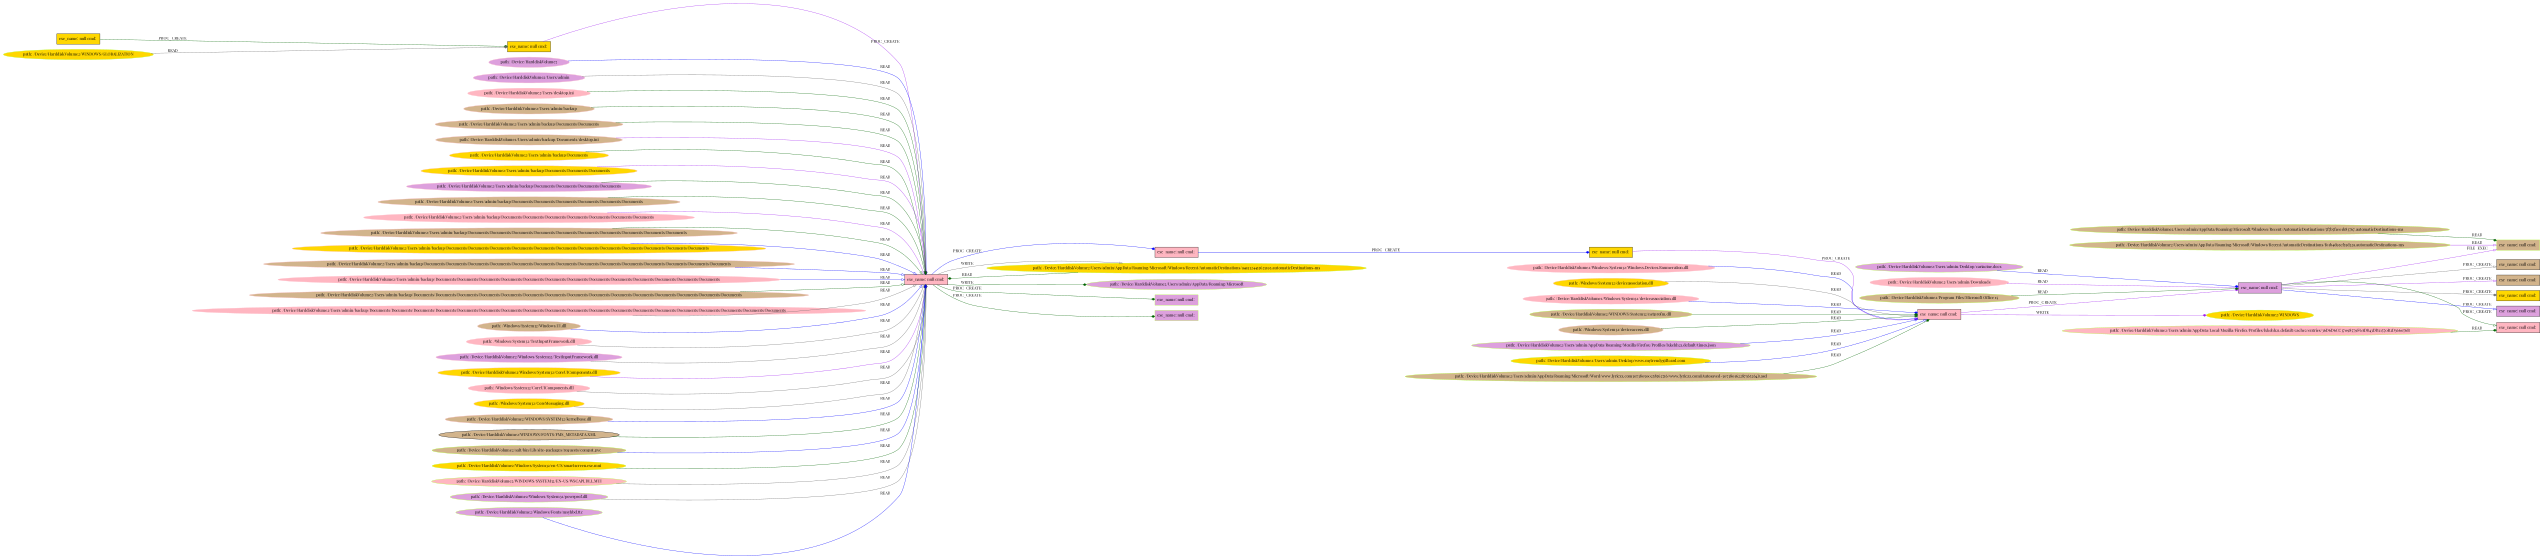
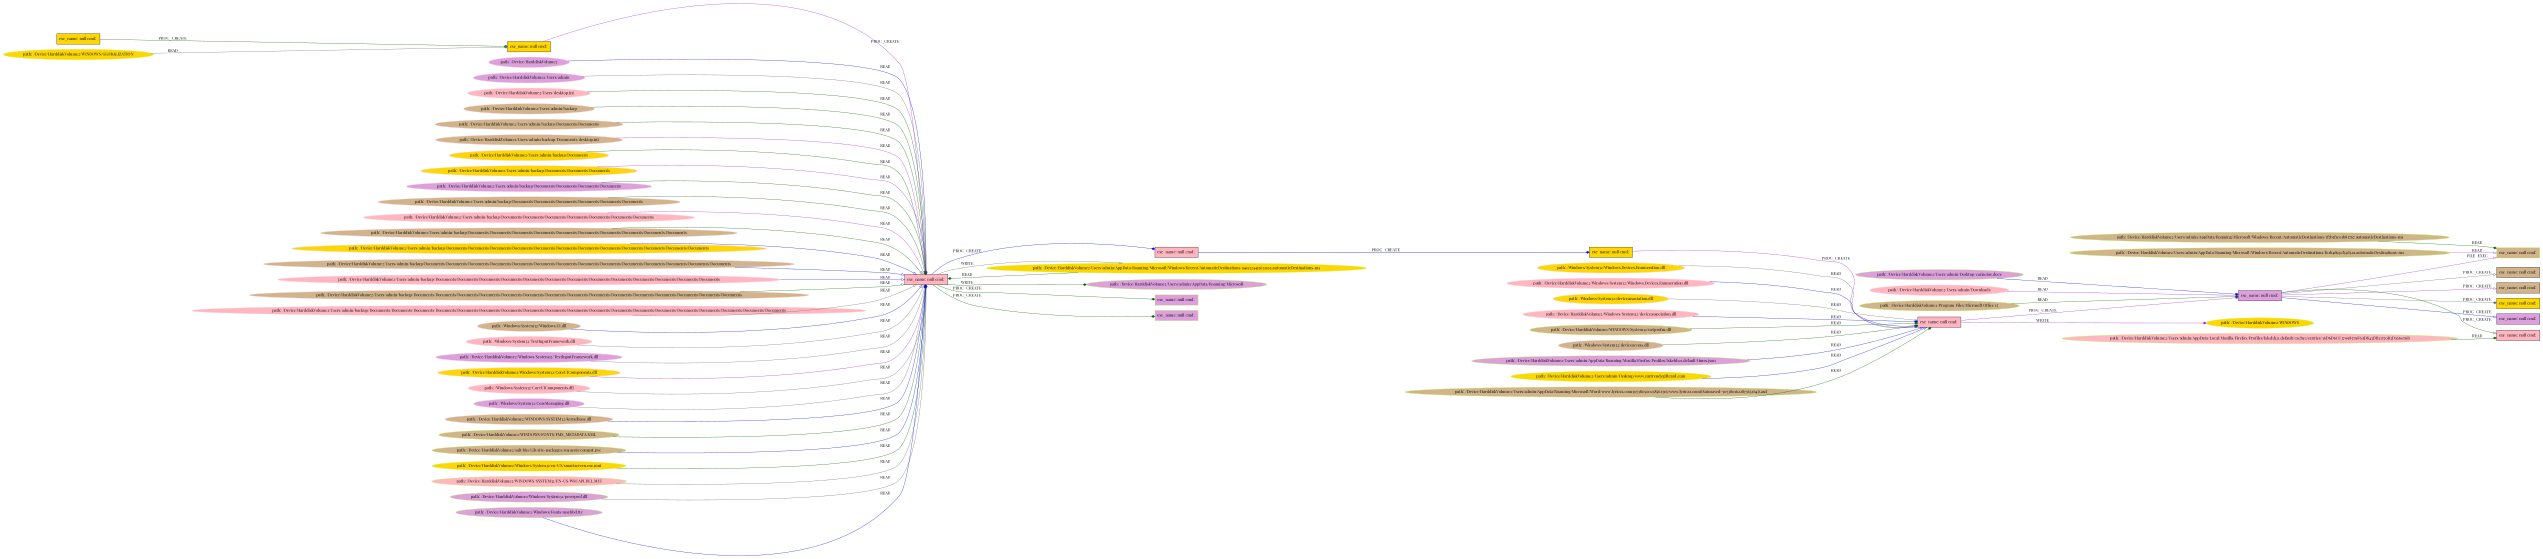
  digraph {
    fontname="Playfair Display"
    rankdir=LR
    node [color=pink fillcolor=tan fontname="Playfair Display" shape=oval style=filled]
    edge [arrowhead=diamond color=darkgreen fontname="Playfair Display"]
    n1 [color=black fillcolor=plum label="exe_name: null cmd: " shape=box style="solid,filled"]
    n2 [color=greenyellow label="exe_name: null cmd: " shape=box style="solid,filled"]
    n3 [color=black fillcolor=plum label="exe_name: null cmd: " shape=box style="solid,filled"]
    n4 [color=black label="exe_name: null cmd: " shape=box style="solid,filled"]
    n5 [color=black label="exe_name: null cmd: " shape=box style="solid,filled"]
    n6 [color=black fillcolor=gold label="exe_name: null cmd: " shape=box style="solid,filled"]
    n7 [color=black fillcolor=lightpink label="exe_name: null cmd: " shape=box style="solid,filled"]
    n8 [fillcolor=lightpink label="path: /Device/HarddiskVolume2/Users/admin/Downloads"]
    n9 [color=black fillcolor=gold label="exe_name: null cmd: " shape=box style="solid,filled"]
    n10 [color=black fillcolor=gold label="exe_name: null cmd: " shape=box style="solid,filled"]
    n11 [color=black fillcolor=lightpink label="exe_name: null cmd: " shape=box style="solid,filled"]
    n12 [color=black fillcolor=lightpink label="exe_name: null cmd: " shape=box style="solid,filled"]
    n13 [color=greenyellow fillcolor=gold label="path: /Device/HarddiskVolume2/Users/admin/AppData/Roaming/Microsoft/Windows/Recent/AutomaticDestinations/a4a5324453625195.automaticDestinations-ms"]
    n14 [color=greenyellow fillcolor=plum label="path: /Device/HarddiskVolume2/Users/admin/AppData/Roaming/Microsoft"]
    n15 [color=greenyellow fillcolor=plum label="exe_name: null cmd: " shape=box style="solid,filled"]
    n16 [color=greenyellow fillcolor=plum label="exe_name: null cmd: " shape=box style="solid,filled"]
    n17 [color=black fillcolor=gold label="exe_name: null cmd: " shape=box style="solid,filled"]
    n18 [fillcolor=plum label="path: /Device/HarddiskVolume2"]
    n19 [fillcolor=plum label="path: /Device/HarddiskVolume2/Users/admin"]
    n20 [fillcolor=lightpink label="path: /Device/HarddiskVolume2/Users/desktop.ini"]
    n21 [label="path: /Device/HarddiskVolume2/Users/admin/backup"]
    n22 [label="path: /Device/HarddiskVolume2/Users/admin/backup/Documents/Documents"]
    n23 [label="path: /Device/HarddiskVolume2/Users/admin/backup/Documents/desktop.ini"]
    n24 [fillcolor=gold label="path: /Device/HarddiskVolume2/Users/admin/backup/Documents"]
    n25 [fillcolor=gold label="path: /Device/HarddiskVolume2/Users/admin/backup/Documents/Documents/Documents"]
    n26 [fillcolor=plum label="path: /Device/HarddiskVolume2/Users/admin/backup/Documents/Documents/Documents/Documents"]
    n27 [label="path: /Device/HarddiskVolume2/Users/admin/backup/Documents/Documents/Documents/Documents/Documents/Documents"]
    n28 [fillcolor=lightpink label="path: /Device/HarddiskVolume2/Users/admin/backup/Documents/Documents/Documents/Documents/Documents/Documents/Documents"]
    n29 [label="path: /Device/HarddiskVolume2/Users/admin/backup/Documents/Documents/Documents/Documents/Documents/Documents/Documents/Documents/Documents/Documents"]
    n30 [fillcolor=gold label="path: /Device/HarddiskVolume2/Users/admin/backup/Documents/Documents/Documents/Documents/Documents/Documents/Documents/Documents/Documents/Documents/Documents/Documents"]
    n31 [label="path: /Device/HarddiskVolume2/Users/admin/backup/Documents/Documents/Documents/Documents/Documents/Documents/Documents/Documents/Documents/Documents/Documents/Documents/Documents/Documents"]
    n32 [fillcolor=lightpink label="path: /Device/HarddiskVolume2/Users/admin/backup/Documents/Documents/Documents/Documents/Documents/Documents/Documents/Documents/Documents/Documents/Documents/Documents/Documents"]
    n33 [label="path: /Device/HarddiskVolume2/Users/admin/backup/Documents/Documents/Documents/Documents/Documents/Documents/Documents/Documents/Documents/Documents/Documents/Documents/Documents/Documents/Documents"]
    n34 [fillcolor=lightpink label="path: /Device/HarddiskVolume2/Users/admin/backup/Documents/Documents/Documents/Documents/Documents/Documents/Documents/Documents/Documents/Documents/Documents/Documents/Documents/Documents/Documents/Documents/Documents/Documents/Documents"]
    n35 [label="path: /Windows/System32/Windows.UI.dll"]
    n36 [fillcolor=lightpink label="path: /Windows/System32/TextInputFramework.dll"]
    n37 [fillcolor=plum label="path: /Device/HarddiskVolume2/Windows/System32/TextInputFramework.dll"]
    n38 [fillcolor=gold label="path: /Device/HarddiskVolume2/Windows/System32/CoreUIComponents.dll"]
    n39 [fillcolor=lightpink label="path: /Windows/System32/CoreUIComponents.dll"]
-   n40 [fillcolor=gold label="path: /Windows/System32/CoreMessaging.dll"]
+   n40 [fillcolor=plum label="path: /Windows/System32/CoreMessaging.dll"]
    n41 [label="path: /Device/HarddiskVolume2/WINDOWS/SYSTEM32/kernelbase.dll"]
    n42 [color=black fillcolor=lightpink label="exe_name: null cmd: " shape=box style="solid,filled"]
    n43 [color=greenyellow fillcolor=gold label="path: /Device/HarddiskVolume2/WINDOWS"]
+   n44 [fillcolor=gold label="path: /Windows/System32/Windows.Devices.Enumeration.dll"]
    n45 [fillcolor=lightpink label="path: /Device/HarddiskVolume2/Windows/System32/Windows.Devices.Enumeration.dll"]
    n46 [fillcolor=gold label="path: /Windows/System32/deviceassociation.dll"]
    n47 [fillcolor=lightpink label="path: /Device/HarddiskVolume2/Windows/System32/deviceassociation.dll"]
    n48 [color=greenyellow label="path: /Device/HarddiskVolume2/WINDOWS/System32/netprofm.dll"]
    n49 [label="path: /Windows/System32/deviceaccess.dll"]
-   n50 [color=black label="path: /Device/HarddiskVolume2/WINDOWS/FONTS/FMS_METADATA.XML"]
+   n50 [color=greenyellow label="path: /Device/HarddiskVolume2/WINDOWS/FONTS/FMS_METADATA.XML"]
    n51 [color=greenyellow label="path: /Device/HarddiskVolume2/Program Files/Microsoft Office 15"]
    n52 [color=greenyellow label="path: /Device/HarddiskVolume2/salt/bin/Lib/site-packages/requests/compat.pyc"]
    n53 [color=greenyellow fillcolor=gold label="path: /Device/HarddiskVolume2/WINDOWS/GLOBALIZATION"]
    n54 [color=greenyellow fillcolor=gold label="path: /Device/HarddiskVolume2/Windows/System32/en-US/smartscreen.exe.mui"]
    n55 [color=greenyellow fillcolor=plum label="path: /Device/HarddiskVolume2/Users/admin/AppData/Roaming/Mozilla/Firefox/Profiles/lxkehh21.default/times.json"]
    n56 [color=greenyellow fillcolor=gold label="path: /Device/HarddiskVolume2/Users/admin/Desktop/www.mytrendygiftcard.com"]
    n57 [color=greenyellow label="path: /Device/HarddiskVolume2/Users/admin/AppData/Roaming/Microsoft/Word/www.lyriczz.com307380500258562716/www.lyriczz.com((Autosaved-307380162287365264)).asd"]
    n58 [color=greenyellow fillcolor=lightpink label="path: /Device/HarddiskVolume2/WINDOWS/SYSTEM32/EN-US/WSCAPI.DLL.MUI"]
    n59 [color=greenyellow fillcolor=plum label="path: /Device/HarddiskVolume2/Users/admin/Desktop/cariacine.docx"]
    n60 [color=greenyellow label="path: /Device/HarddiskVolume2/Users/admin/AppData/Roaming/Microsoft/Windows/Recent/AutomaticDestinations/5f7b5f1e01b83767.automaticDestinations-ms"]
    n61 [color=greenyellow label="path: /Device/HarddiskVolume2/Users/admin/AppData/Roaming/Microsoft/Windows/Recent/AutomaticDestinations/f01b4d95cf55d32a.automaticDestinations-ms"]
    n62 [color=greenyellow fillcolor=plum label="path: /Device/HarddiskVolume2/Windows/System32/powrprof.dll"]
    n63 [color=greenyellow fillcolor=lightpink label="path: /Device/HarddiskVolume2/Users/admin/AppData/Local/Mozilla/Firefox/Profiles/lxkehh21.default/cache2/entries/36D6D6CC37098579F6AD843DD21570B2D366076B"]
    n64 [color=greenyellow fillcolor=plum label="path: /Device/HarddiskVolume2/Windows/Fonts/msyhbd.ttc"]
    n1 -> n2 [arrowhead=onormal color=purple label=FILE_EXEC]
    n1 -> n3 [arrowhead=onormal color=blue label=PROC_CREATE]
    n1 -> n4 [arrowhead=onormal color=gray40 label=PROC_CREATE]
    n1 -> n5 [arrowhead=onormal color=purple label=PROC_CREATE]
    n1 -> n6 [color=gray40 label=PROC_CREATE]
    n1 -> n7 [arrowhead=onormal label=PROC_CREATE]
    n8 -> n1 [arrowhead=onormal color=purple label=READ]
    n9 -> n10 [label=PROC_CREATE]
    n10 -> n11 [color=purple label=PROC_CREATE]
    n11 -> n12 [color=blue label=PROC_CREATE]
    n11 -> n13 [arrowhead=onormal color=gray40 label=WRITE]
    n11 -> n14 [label=WRITE]
    n11 -> n15 [label=PROC_CREATE]
    n11 -> n16 [label=PROC_CREATE]
    n12 -> n17 [color=blue label=PROC_CREATE]
    n13 -> n11 [label=READ]
    n17 -> n42 [color=purple label=PROC_CREATE]
    n18 -> n11 [color=blue label=READ]
    n19 -> n11 [arrowhead=onormal color=gray40 label=READ]
    n20 -> n11 [label=READ]
    n21 -> n11 [label=READ]
    n22 -> n11 [arrowhead=onormal label=READ]
    n23 -> n11 [color=purple label=READ]
    n24 -> n11 [label=READ]
    n25 -> n11 [arrowhead=onormal color=purple label=READ]
    n26 -> n11 [label=READ]
    n27 -> n11 [arrowhead=onormal label=READ]
    n28 -> n11 [arrowhead=onormal color=purple label=READ]
    n29 -> n11 [arrowhead=onormal label=READ]
    n30 -> n11 [arrowhead=onormal color=blue label=READ]
    n31 -> n11 [arrowhead=onormal color=blue label=READ]
    n32 -> n11 [arrowhead=onormal color=blue label=READ]
    n33 -> n11 [arrowhead=onormal label=READ]
    n34 -> n11 [arrowhead=onormal color=gray40 label=READ]
    n35 -> n11 [arrowhead=onormal color=blue label=READ]
    n36 -> n11 [arrowhead=onormal color=gray40 label=READ]
    n37 -> n11 [color=gray40 label=READ]
    n38 -> n11 [color=purple label=READ]
    n39 -> n11 [color=gray40 label=READ]
    n40 -> n11 [color=gray40 label=READ]
    n41 -> n11 [color=blue label=READ]
    n42 -> n1 [color=purple label=PROC_CREATE]
    n42 -> n43 [color=purple label=WRITE]
+   n44 -> n42 [arrowhead=onormal color=gray40 label=READ]
    n45 -> n42 [arrowhead=onormal color=blue label=READ]
    n46 -> n42 [arrowhead=onormal color=gray40 label=READ]
    n47 -> n42 [color=blue label=READ]
    n48 -> n42 [label=READ]
    n49 -> n42 [label=READ]
    n50 -> n11 [label=READ]
    n51 -> n1 [label=READ]
    n52 -> n11 [arrowhead=onormal color=blue label=READ]
    n53 -> n10 [color=gray40 label=READ]
    n54 -> n11 [arrowhead=onormal label=READ]
    n55 -> n42 [arrowhead=onormal color=blue label=READ]
    n56 -> n42 [arrowhead=onormal color=blue label=READ]
    n57 -> n42 [label=READ]
    n58 -> n11 [color=gray40 label=READ]
    n59 -> n1 [color=blue label=READ]
    n60 -> n2 [label=READ]
    n61 -> n2 [arrowhead=onormal color=purple label=READ]
    n62 -> n11 [color=gray40 label=READ]
    n63 -> n7 [label=READ]
    n64 -> n11 [color=blue label=READ]
  }
